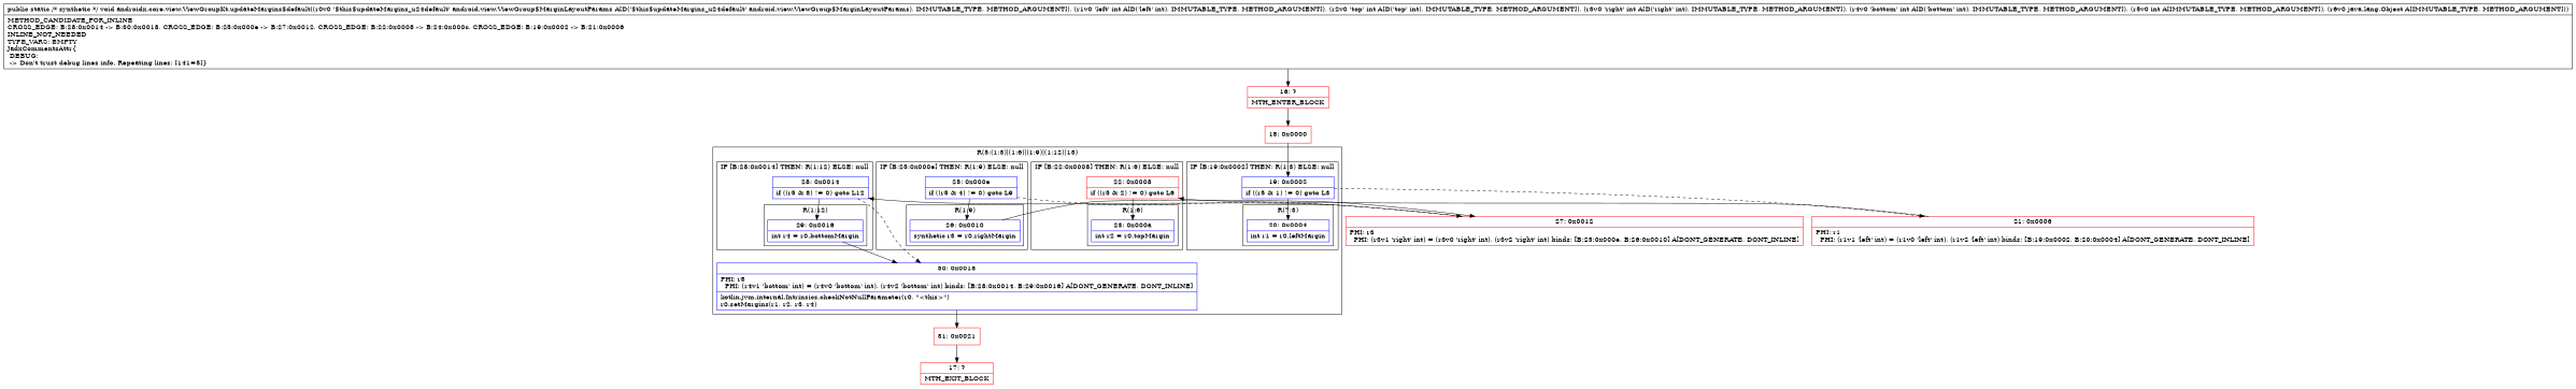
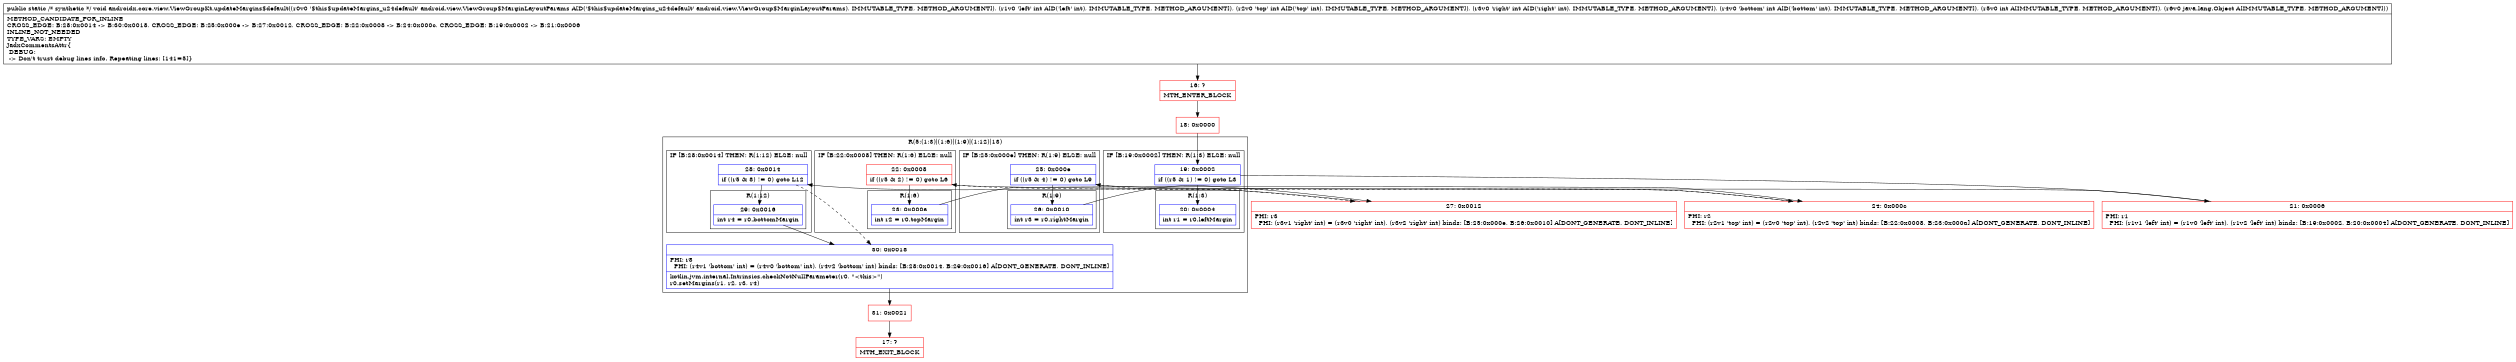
  digraph {
    node [color=blue shape=record]
    n1 [label="{20\:\ 0x0004|int r1 = r0.leftMargin\l}"]
    n2 [label="{19\:\ 0x0002|if ((r5 & 1) != 0) goto L3\l}"]
    n3 [label="{23\:\ 0x000a|int r2 = r0.topMargin\l}"]
    n4 [color=red label="{22\:\ 0x0008|if ((r5 & 2) != 0) goto L6\l}"]
-   n5 [label="{26\:\ 0x0010|synthetic r3 = r0.rightMargin\l}"]
+   n5 [label="{26\:\ 0x0010|int r3 = r0.rightMargin\l}"]
    n6 [label="{25\:\ 0x000e|if ((r5 & 4) != 0) goto L9\l}"]
    n7 [label="{29\:\ 0x0016|int r4 = r0.bottomMargin\l}"]
    n8 [label="{28\:\ 0x0014|if ((r5 & 8) != 0) goto L12\l}"]
    n9 [label="{30\:\ 0x0018|PHI: r8 \l  PHI: (r4v1 'bottom' int) = (r4v0 'bottom' int), (r4v2 'bottom' int) binds: [B:28:0x0014, B:29:0x0016] A[DONT_GENERATE, DONT_INLINE]\l|kotlin.jvm.internal.Intrinsics.checkNotNullParameter(r0, \"\<this\>\")\lr0.setMargins(r1, r2, r3, r4)\l}"]
    n10 [color=red label="{21\:\ 0x0006|PHI: r1 \l  PHI: (r1v1 'left' int) = (r1v0 'left' int), (r1v2 'left' int) binds: [B:19:0x0002, B:20:0x0004] A[DONT_GENERATE, DONT_INLINE]\l}"]
+   n11 [color=red label="{24\:\ 0x000c|PHI: r2 \l  PHI: (r2v1 'top' int) = (r2v0 'top' int), (r2v2 'top' int) binds: [B:22:0x0008, B:23:0x000a] A[DONT_GENERATE, DONT_INLINE]\l}"]
    n12 [color=red label="{27\:\ 0x0012|PHI: r3 \l  PHI: (r3v1 'right' int) = (r3v0 'right' int), (r3v2 'right' int) binds: [B:25:0x000e, B:26:0x0010] A[DONT_GENERATE, DONT_INLINE]\l}"]
    n13 [color=red label="{31\:\ 0x0021}"]
    n14 [color=red label="{17\:\ ?|MTH_EXIT_BLOCK\l}"]
    n15 [color=red label="{16\:\ ?|MTH_ENTER_BLOCK\l}"]
    n16 [color=red label="{18\:\ 0x0000}"]
    n17 [label="{public static \/* synthetic *\/ void androidx.core.view.ViewGroupKt.updateMargins$default((r0v0 '$this$updateMargins_u24default' android.view.ViewGroup$MarginLayoutParams A[D('$this$updateMargins_u24default' android.view.ViewGroup$MarginLayoutParams), IMMUTABLE_TYPE, METHOD_ARGUMENT]), (r1v0 'left' int A[D('left' int), IMMUTABLE_TYPE, METHOD_ARGUMENT]), (r2v0 'top' int A[D('top' int), IMMUTABLE_TYPE, METHOD_ARGUMENT]), (r3v0 'right' int A[D('right' int), IMMUTABLE_TYPE, METHOD_ARGUMENT]), (r4v0 'bottom' int A[D('bottom' int), IMMUTABLE_TYPE, METHOD_ARGUMENT]), (r5v0 int A[IMMUTABLE_TYPE, METHOD_ARGUMENT]), (r6v0 java.lang.Object A[IMMUTABLE_TYPE, METHOD_ARGUMENT]))  | METHOD_CANDIDATE_FOR_INLINE\lCROSS_EDGE: B:28:0x0014 \-\> B:30:0x0018, CROSS_EDGE: B:25:0x000e \-\> B:27:0x0012, CROSS_EDGE: B:22:0x0008 \-\> B:24:0x000c, CROSS_EDGE: B:19:0x0002 \-\> B:21:0x0006\lINLINE_NOT_NEEDED\lTYPE_VARS: EMPTY\lJadxCommentsAttr\{\l DEBUG: \l \-\> Don't trust debug lines info. Repeating lines: [141=5]\}\l}" color=""]
    subgraph cluster_1 {
      label="R(5:(1:3)|(1:6)|(1:9)|(1:12)|13)"
      n9
      subgraph cluster_2 {
        label="IF [B:19:0x0002] THEN: R(1:3) ELSE: null"
        n2
        subgraph cluster_3 {
-         label="R(7:3)"
+         label="R(1:3)"
          n1
        }
      }
      subgraph cluster_4 {
        label="IF [B:22:0x0008] THEN: R(1:6) ELSE: null"
        n4
        subgraph cluster_5 {
          label="R(1:6)"
          n3
        }
      }
      subgraph cluster_6 {
        label="IF [B:25:0x000e] THEN: R(1:9) ELSE: null"
        n6
        subgraph cluster_7 {
          label="R(1:9)"
          n5
        }
      }
      subgraph cluster_8 {
        label="IF [B:28:0x0014] THEN: R(1:12) ELSE: null"
        n8
        subgraph cluster_9 {
          label="R(1:12)"
          n7
        }
      }
    }
    n2 -> n1
-   n2 -> n10 [style=dashed]
+   n2 -> n10 [style=solid]
+   n3 -> n11
    n4 -> n3
+   n4 -> n11 [style=dashed]
    n5 -> n12
    n6 -> n5
    n6 -> n12 [style=dashed]
    n7 -> n9
    n8 -> n7
    n8 -> n9 [style=dashed]
    n9 -> n13
    n10 -> n4
+   n11 -> n6
    n12 -> n8
    n13 -> n14
    n15 -> n16
    n16 -> n2
    n17 -> n15
  }
